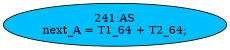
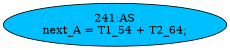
  strict digraph {
    rankdir=LR
-   n1 [ast="<pyverilog.vparser.ast.Assign object at 0x7f65e4b8e750>" def_var="['next_A']" fillcolor=deepskyblue label="241:AS\nnext_A = T1_64 + T2_64;" statements="[]" style=filled typ=Assign use_var="['T1_64', 'T2_64']"]
+   n1 [ast="<pyverilog.vparser.ast.Assign object at 0x7f65e4b8e750>" def_var="['next_A']" fillcolor=deepskyblue label="241:AS\nnext_A = T1_54 + T2_64;" statements="[]" style=filled typ=Assign use_var="['T1_64', 'T2_64']"]
  }
